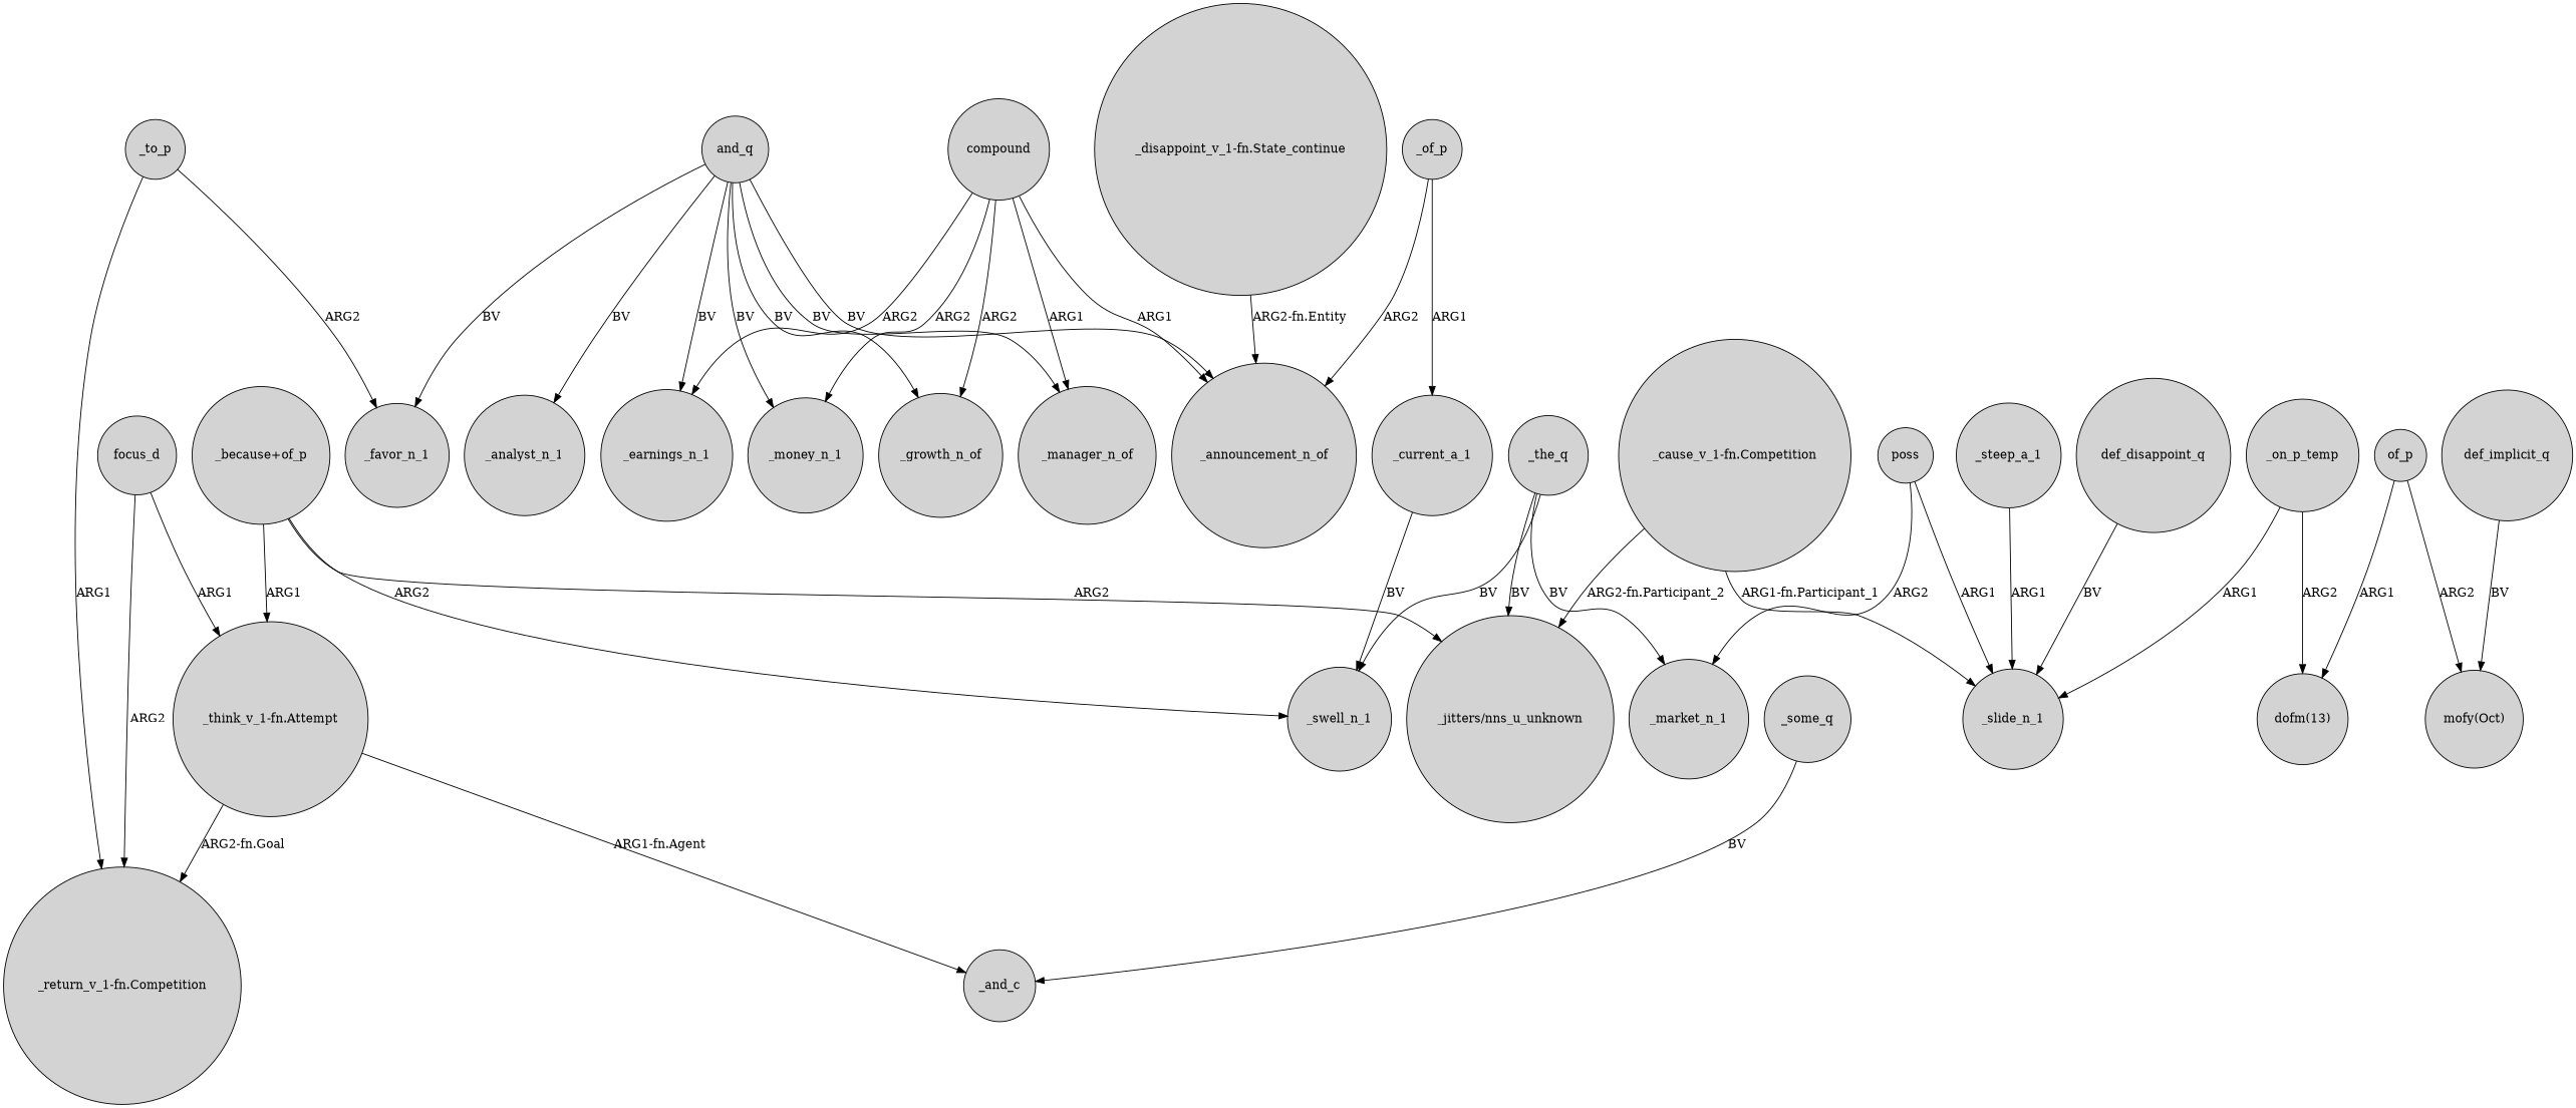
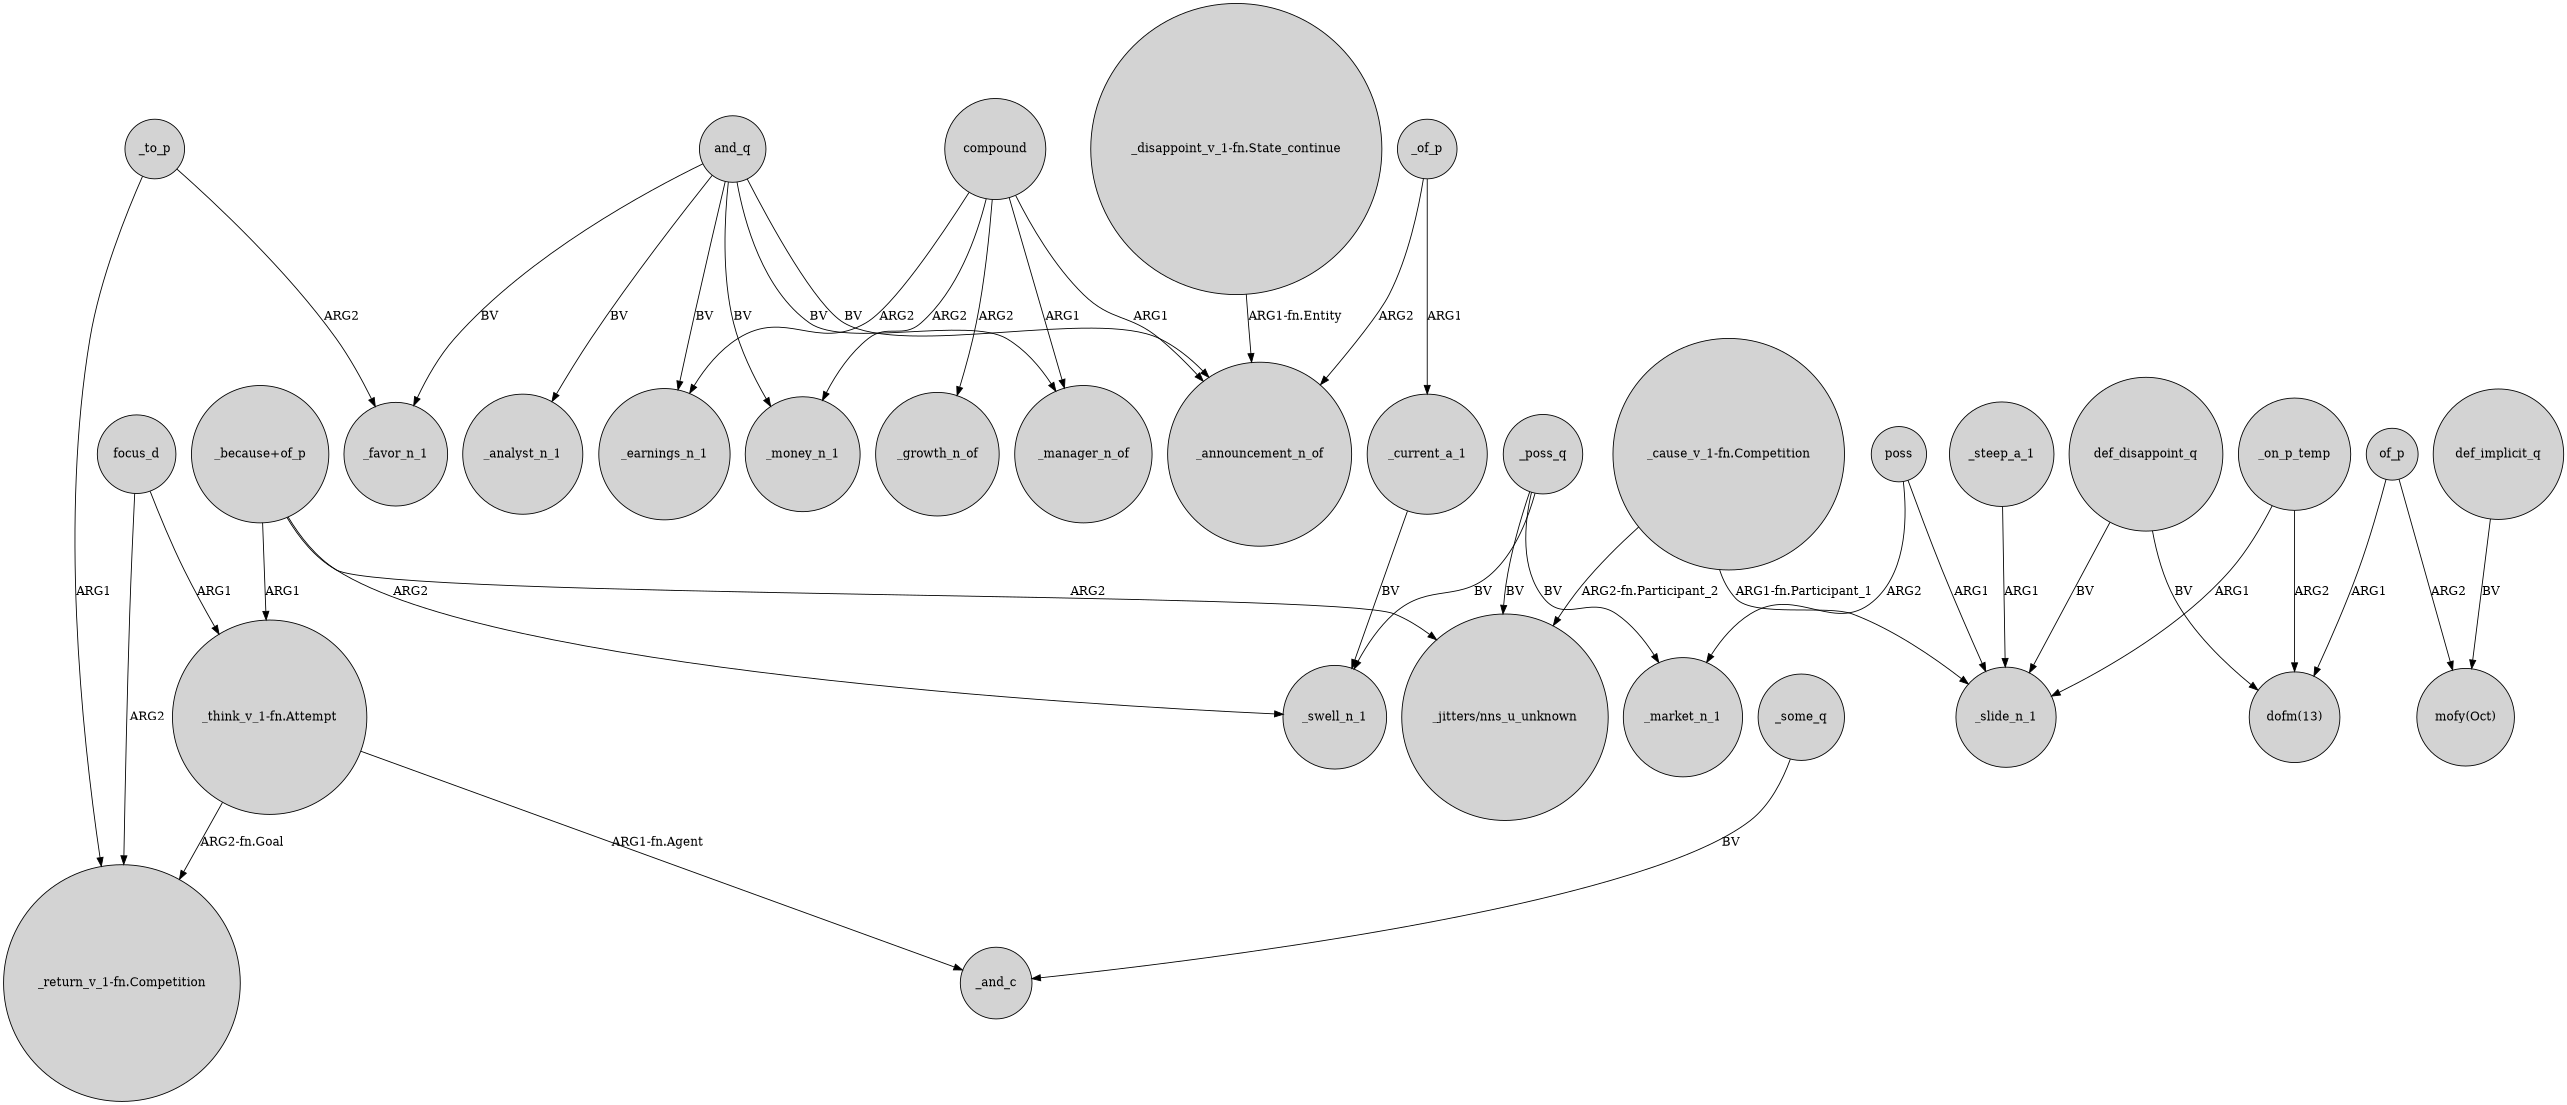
  digraph {
    node [shape=circle style=filled]
    _steep_a_1
    _slide_n_1
    "_cause_v_1-fn.Competition"
    "_jitters/nns_u_unknown"
    _on_p_temp
    "dofm(13)"
    _current_a_1
    _swell_n_1
    "_think_v_1-fn.Attempt"
    "_return_v_1-fn.Competition"
    _and_c
    n12 [label=and_q]
    _analyst_n_1
    _manager_n_of
    _announcement_n_of
    _earnings_n_1
    _favor_n_1
    _money_n_1
    _growth_n_of
    of_p
    "mofy(Oct)"
    "_because+of_p"
    _of_p
    n24 [label=def_disappoint_q]
-   _the_q
+   _the_q [label=_poss_q]
    _market_n_1
    compound
    _to_p
    "_disappoint_v_1-fn.State_continue"
    focus_d
    poss
    def_implicit_q
    _some_q
    _steep_a_1 -> _slide_n_1 [label=ARG1]
    "_cause_v_1-fn.Competition" -> _slide_n_1 [label="ARG1-fn.Participant_1"]
    "_cause_v_1-fn.Competition" -> "_jitters/nns_u_unknown" [label="ARG2-fn.Participant_2"]
    _on_p_temp -> _slide_n_1 [label=ARG1]
    _on_p_temp -> "dofm(13)" [label=ARG2]
    _current_a_1 -> _swell_n_1 [label=BV]
    "_think_v_1-fn.Attempt" -> "_return_v_1-fn.Competition" [label="ARG2-fn.Goal"]
    "_think_v_1-fn.Attempt" -> _and_c [label="ARG1-fn.Agent"]
    n12 -> _analyst_n_1 [label=BV]
    n12 -> _manager_n_of [label=BV]
    n12 -> _announcement_n_of [label=BV]
    n12 -> _earnings_n_1 [label=BV]
    n12 -> _favor_n_1 [label=BV]
    n12 -> _money_n_1 [label=BV]
-   n12 -> _growth_n_of [label=BV]
    of_p -> "dofm(13)" [label=ARG1]
    of_p -> "mofy(Oct)" [label=ARG2]
    "_because+of_p" -> "_jitters/nns_u_unknown" [label=ARG2]
    "_because+of_p" -> _swell_n_1 [label=ARG2]
    "_because+of_p" -> "_think_v_1-fn.Attempt" [label=ARG1]
    _of_p -> _current_a_1 [label=ARG1]
    _of_p -> _announcement_n_of [label=ARG2]
    n24 -> _slide_n_1 [label=BV]
+   n24 -> "dofm(13)" [label=BV]
    _the_q -> "_jitters/nns_u_unknown" [label=BV]
    _the_q -> _swell_n_1 [label=BV]
    _the_q -> _market_n_1 [label=BV]
    compound -> _manager_n_of [label=ARG1]
    compound -> _announcement_n_of [label=ARG1]
    compound -> _earnings_n_1 [label=ARG2]
    compound -> _money_n_1 [label=ARG2]
    compound -> _growth_n_of [label=ARG2]
    _to_p -> "_return_v_1-fn.Competition" [label=ARG1]
    _to_p -> _favor_n_1 [label=ARG2]
-   "_disappoint_v_1-fn.State_continue" -> _announcement_n_of [label="ARG2-fn.Entity"]
+   "_disappoint_v_1-fn.State_continue" -> _announcement_n_of [label="ARG1-fn.Entity"]
    focus_d -> "_think_v_1-fn.Attempt" [label=ARG1]
    focus_d -> "_return_v_1-fn.Competition" [label=ARG2]
    poss -> _slide_n_1 [label=ARG1]
    poss -> _market_n_1 [label=ARG2]
    def_implicit_q -> "mofy(Oct)" [label=BV]
    _some_q -> _and_c [label=BV]
  }
